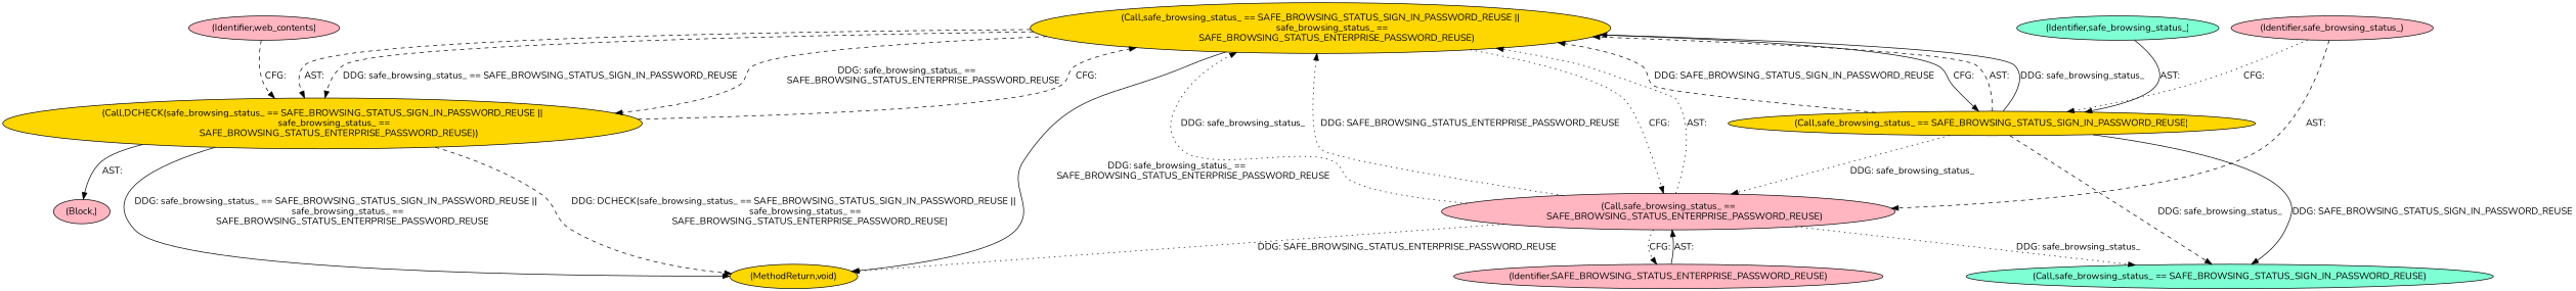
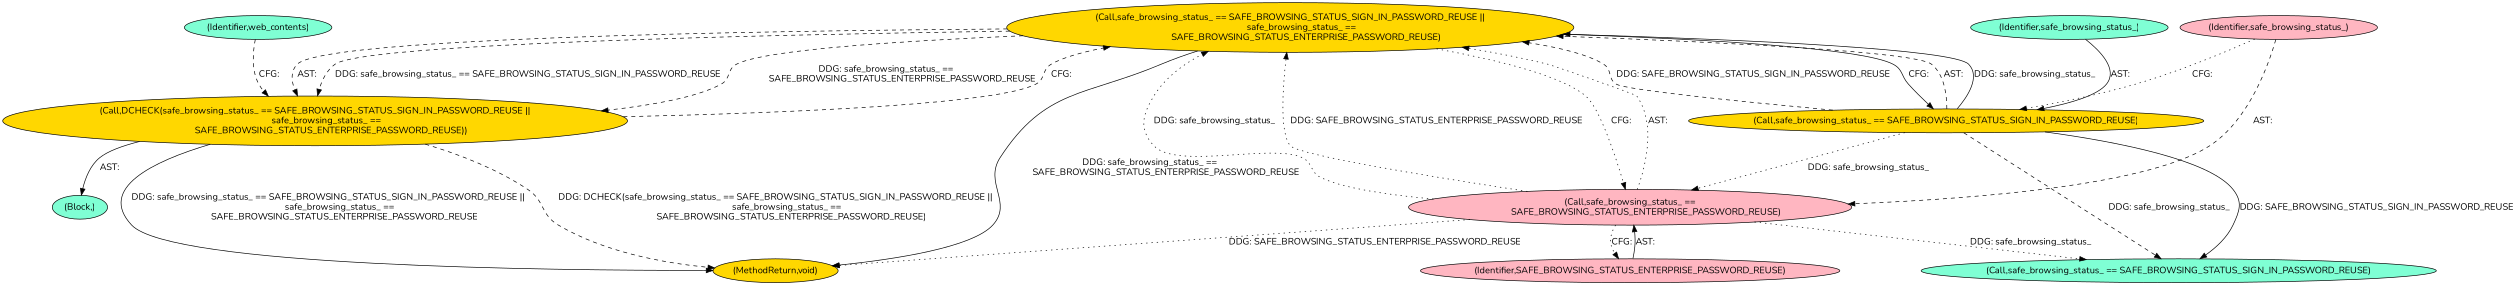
  digraph {
    fontname=Nunito
    node [fillcolor=gold fontname=Nunito style=filled]
    edge [fontname=Nunito style=dashed]
    n1 [label="(Call,safe_browsing_status_ == SAFE_BROWSING_STATUS_SIGN_IN_PASSWORD_REUSE ||\n         safe_browsing_status_ ==\n             SAFE_BROWSING_STATUS_ENTERPRISE_PASSWORD_REUSE)"]
    n2 [label="(Call,safe_browsing_status_ == SAFE_BROWSING_STATUS_SIGN_IN_PASSWORD_REUSE)"]
    n3 [fillcolor=lightpink label="(Call,safe_browsing_status_ ==\n             SAFE_BROWSING_STATUS_ENTERPRISE_PASSWORD_REUSE)"]
    n4 [label="(Call,DCHECK(safe_browsing_status_ == SAFE_BROWSING_STATUS_SIGN_IN_PASSWORD_REUSE ||\n         safe_browsing_status_ ==\n             SAFE_BROWSING_STATUS_ENTERPRISE_PASSWORD_REUSE))"]
    n5 [label="(MethodReturn,void)"]
    n6 [fillcolor=aquamarine label="(Call,safe_browsing_status_ == SAFE_BROWSING_STATUS_SIGN_IN_PASSWORD_REUSE)"]
    n7 [fillcolor=lightpink label="(Identifier,SAFE_BROWSING_STATUS_ENTERPRISE_PASSWORD_REUSE)"]
-   n8 [fillcolor=lightpink label="(Block,)"]
+   n8 [fillcolor=aquamarine label="(Block,)"]
    n9 [fillcolor=lightpink label="(Identifier,safe_browsing_status_)"]
-   n10 [fillcolor=lightpink label="(Identifier,web_contents)"]
+   n10 [fillcolor=aquamarine label="(Identifier,web_contents)"]
    n11 [fillcolor=aquamarine label="(Identifier,safe_browsing_status_)"]
    n1 -> n2 [label="CFG: " style=solid]
    n1 -> n3 [label="CFG: " style=dotted]
    n1 -> n4 [label="AST: "]
    n1 -> n4 [label="DDG: safe_browsing_status_ == SAFE_BROWSING_STATUS_SIGN_IN_PASSWORD_REUSE"]
    n1 -> n4 [label="DDG: safe_browsing_status_ ==\n             SAFE_BROWSING_STATUS_ENTERPRISE_PASSWORD_REUSE"]
    n1 -> n5 [label="DDG: safe_browsing_status_ ==\n             SAFE_BROWSING_STATUS_ENTERPRISE_PASSWORD_REUSE" style=solid]
    n2 -> n1 [label="AST: "]
    n2 -> n1 [label="DDG: safe_browsing_status_" style=solid]
    n2 -> n1 [label="DDG: SAFE_BROWSING_STATUS_SIGN_IN_PASSWORD_REUSE"]
    n2 -> n3 [label="DDG: safe_browsing_status_" style=dotted]
    n2 -> n6 [label="DDG: safe_browsing_status_"]
    n2 -> n6 [label="DDG: SAFE_BROWSING_STATUS_SIGN_IN_PASSWORD_REUSE" style=solid]
    n3 -> n1 [label="AST: " style=dotted]
    n3 -> n1 [label="DDG: safe_browsing_status_" style=dotted]
    n3 -> n1 [label="DDG: SAFE_BROWSING_STATUS_ENTERPRISE_PASSWORD_REUSE" style=dotted]
    n3 -> n5 [label="DDG: SAFE_BROWSING_STATUS_ENTERPRISE_PASSWORD_REUSE" style=dotted]
    n3 -> n6 [label="DDG: safe_browsing_status_" style=dotted]
    n3 -> n7 [label="CFG: " style=dotted]
    n4 -> n1 [label="CFG: "]
    n4 -> n5 [label="DDG: DCHECK(safe_browsing_status_ == SAFE_BROWSING_STATUS_SIGN_IN_PASSWORD_REUSE ||\n         safe_browsing_status_ ==\n             SAFE_BROWSING_STATUS_ENTERPRISE_PASSWORD_REUSE)"]
    n4 -> n5 [label="DDG: safe_browsing_status_ == SAFE_BROWSING_STATUS_SIGN_IN_PASSWORD_REUSE ||\n         safe_browsing_status_ ==\n             SAFE_BROWSING_STATUS_ENTERPRISE_PASSWORD_REUSE" style=solid]
    n4 -> n8 [label="AST: " style=solid]
    n7 -> n3 [label="AST: " style=solid]
    n9 -> n2 [label="CFG: " style=dotted]
    n9 -> n3 [label="AST: "]
    n10 -> n4 [label="CFG: "]
    n11 -> n2 [label="AST: " style=solid]
  }
